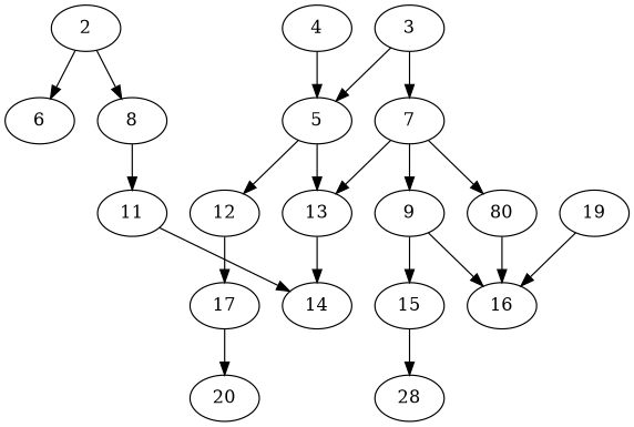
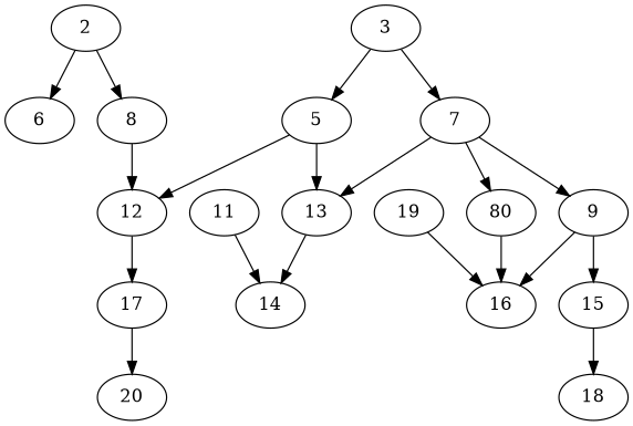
  digraph {
    node [alpha=0.02]
    6 [alpha=0.13 expect_size=50904064]
    2 [alpha=0.09 expect_size=19083264]
    8 [alpha=0.03 expect_size=18780160]
    11 [expect_size=49272832]
    14 [alpha=0.11 expect_size=26720256]
    3 [alpha=0.13 expect_size=23375872]
    5 [alpha=0.05 expect_size=28566528]
    7 [alpha=0.10 expect_size=28380160]
    12 [alpha=0.18 expect_size=21143552]
    13 [alpha=0.14 expect_size=42281984]
    9 [alpha=0.07 expect_size=48387072]
    n12 [alpha=0.13 expect_size=15466496 label=80]
    17 [alpha=0.07 expect_size=45832192]
    15 [alpha=0.18 expect_size=50489344]
    16 [expect_size=15873024]
-   4 [alpha=0.10 expect_size=16252928]
    20 [expect_size=46432256]
-   18 [alpha=0.10 expect_size=23334912 label=28]
+   18 [alpha=0.10 expect_size=23334912]
    19 [expect_size=30949376]
    2 -> 6
    2 -> 8
-   8 -> 11
+   8 -> 12
    11 -> 14
    3 -> 5
    3 -> 7
    5 -> 12
    5 -> 13
    7 -> 13
    7 -> 9
    7 -> n12
    12 -> 17
    13 -> 14
    9 -> 15
    9 -> 16
    n12 -> 16
    17 -> 20
    15 -> 18
-   4 -> 5
    19 -> 16
  }
